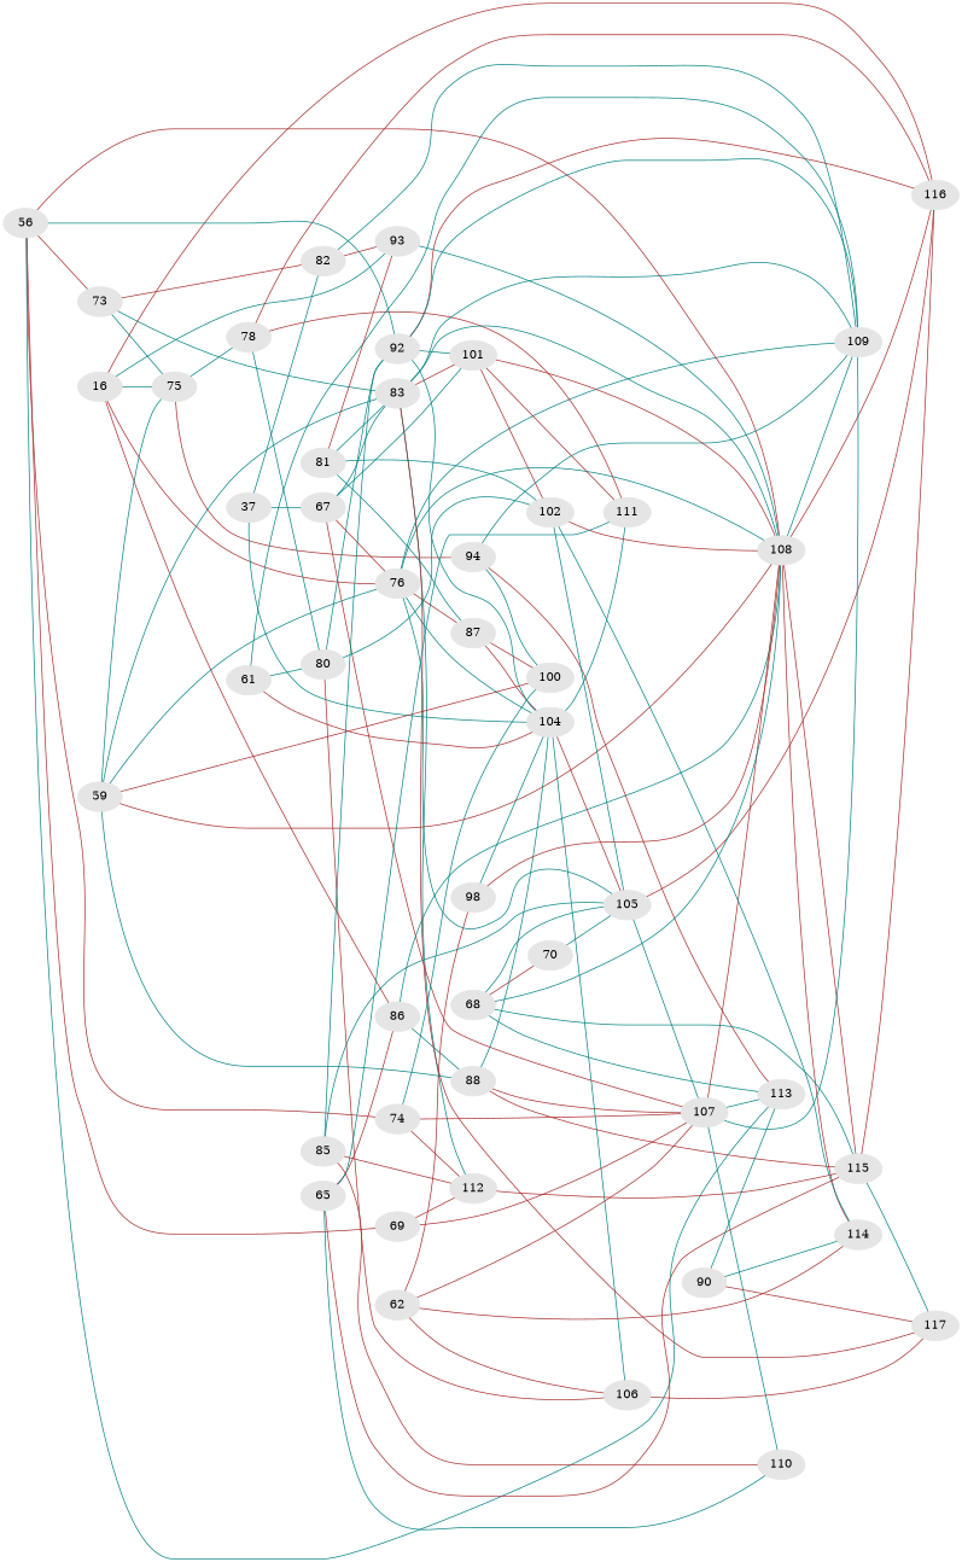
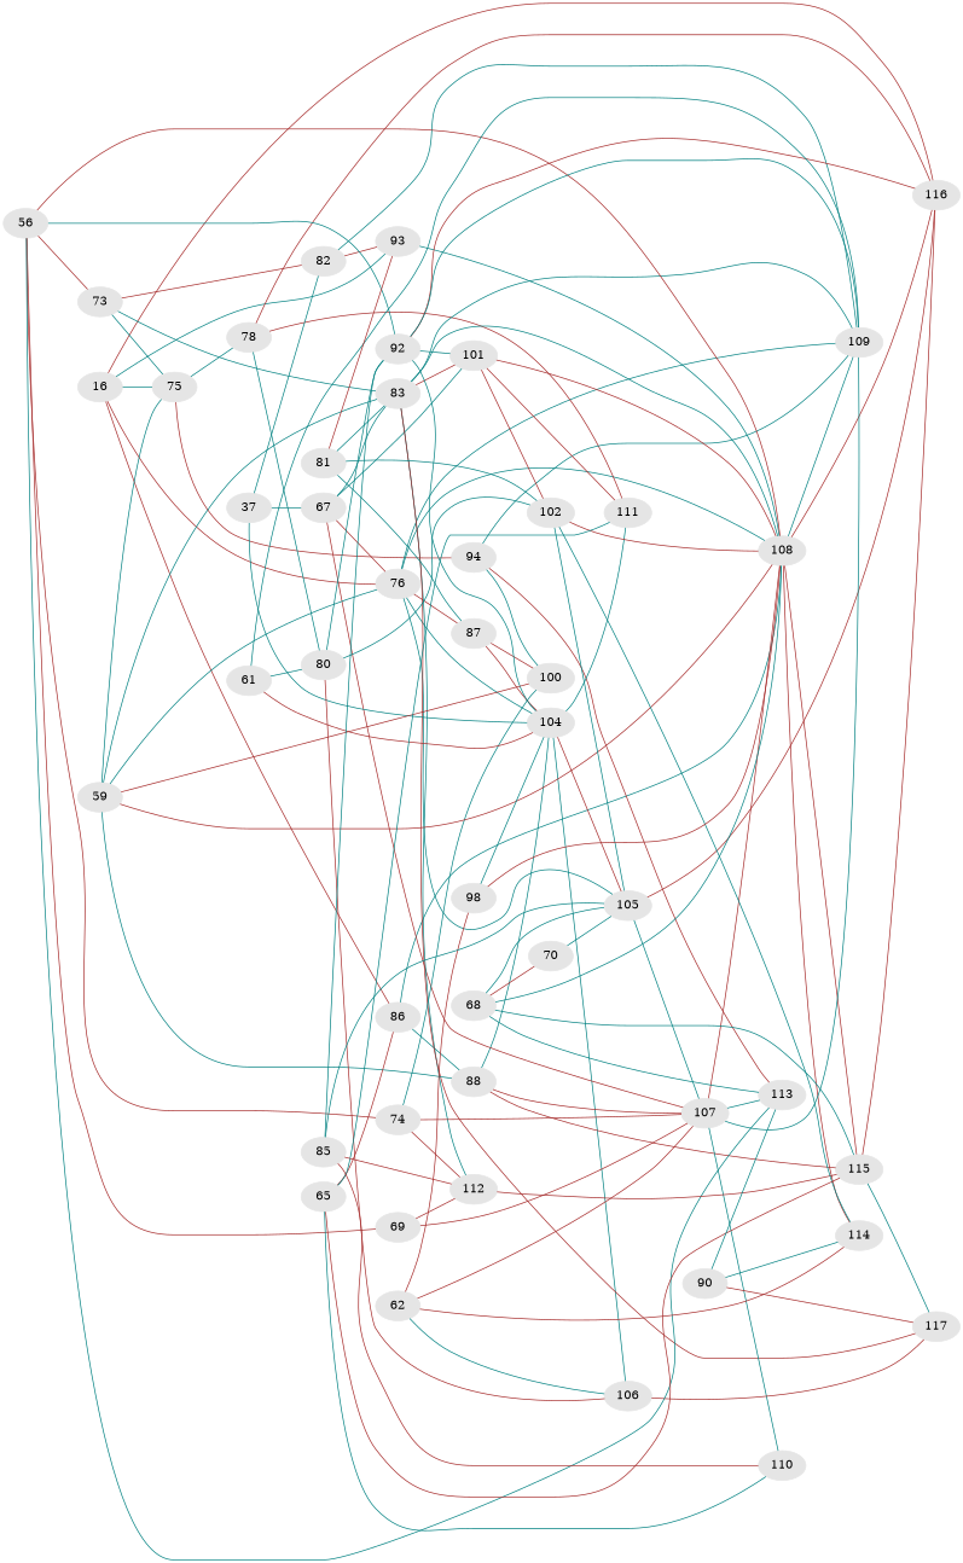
  graph {
    rankdir=LR
    node [color=gray90 style=filled]
    edge [color=teal]
    16 [super="+10"]
    75 [super="+23"]
    76 [super="+26+39"]
    86
    93
    116 [super="+103+77"]
    78
    94
    104 [super="+49+64"]
    108 [super="+97+84"]
    109 [super="+91+96"]
    105 [super="+57"]
    87
    88 [super="+44"]
    67 [super="+14"]
    83 [super="+11+66+31"]
    107 [super="+53"]
    101 [super="+19+71"]
    37
    82
    106
    111
    56 [super="+13+18+22"]
    69
    73
    74
    92 [super="+72"]
    113 [super="+20"]
    112 [super="+43"]
    100
    114
    115 [super="+63+50"]
    59 [super="+27"]
    117 [super="+34"]
    61 [super="+38"]
    80 [super="+47"]
    102 [super="+60+99"]
    62
    98
    110
    65
    68 [super="+5+46"]
    70
    81 [super="+15+36"]
    85 [super="+7"]
    90
    16 -- 75 [weight=2]
    16 -- 76 [color=brown]
    16 -- 86 [color=brown]
    16 -- 93
    16 -- 116 [color=brown]
    75 -- 78
    75 -- 94 [color=brown]
    76 -- 104
    76 -- 108 [weight=2]
    76 -- 109
    76 -- 105 [weight=2]
    76 -- 87 [color=brown]
    86 -- 108
    86 -- 88
    93 -- 108
    78 -- 116 [color=brown]
    78 -- 111 [color=brown]
    78 -- 80
    94 -- 109
    94 -- 113 [color=brown]
    94 -- 100
    104 -- 105 [color=brown]
    104 -- 106
    104 -- 111
    108 -- 116 [color=brown weight=2]
    108 -- 109 [weight=2]
    108 -- 114 [color=brown]
    108 -- 115 [color=brown weight=2]
    105 -- 116 [color=brown]
    105 -- 107 [weight=3]
    87 -- 104 [color=brown]
    87 -- 100 [color=brown]
    88 -- 104
    88 -- 107 [color=brown]
    88 -- 115 [color=brown weight=2]
    67 -- 76 [color=brown]
    67 -- 83
    67 -- 107 [color=brown]
    67 -- 101
    83 -- 108
    83 -- 109
    83 -- 101 [color=brown]
    83 -- 112
    83 -- 117 [color=brown weight=2]
    107 -- 108 [color=brown]
    107 -- 109 [weight=2]
    107 -- 113
    107 -- 110
    101 -- 108 [color=brown]
    101 -- 111 [color=brown]
    101 -- 102 [color=brown weight=2]
    37 -- 104
    37 -- 67 [weight=2]
    37 -- 82
    82 -- 93 [color=brown]
    82 -- 109
    106 -- 117 [color=brown]
    56 -- 108 [color=brown weight=4]
    56 -- 69 [color=brown]
    56 -- 73 [color=brown]
    56 -- 74 [color=brown]
    56 -- 92 [weight=2]
    56 -- 113
    69 -- 107 [color=brown weight=2]
    69 -- 112 [color=brown]
    73 -- 75
    73 -- 83
    73 -- 82 [color=brown]
    74 -- 107 [color=brown]
    74 -- 112 [color=brown]
    74 -- 100
    92 -- 116 [color=brown weight=2]
    92 -- 104
    92 -- 109
    92 -- 101 [weight=2]
    112 -- 115 [color=brown]
    115 -- 116 [color=brown]
    115 -- 117 [weight=2]
    59 -- 75
    59 -- 76
    59 -- 108 [color=brown weight=3]
    59 -- 88
    59 -- 83
    59 -- 100 [color=brown]
    61 -- 104 [color=brown weight=3]
    61 -- 109
    61 -- 80 [weight=2]
    80 -- 106 [color=brown]
    80 -- 92
    80 -- 102
    102 -- 108 [color=brown weight=4]
    102 -- 105 [weight=3]
    102 -- 114
    62 -- 107 [color=brown]
-   62 -- 106 [color=brown]
+   62 -- 106
    62 -- 114 [color=brown]
    62 -- 98 [color=brown]
    98 -- 104
    98 -- 108 [color=brown weight=2]
    65 -- 86 [color=brown]
    65 -- 111
    65 -- 115 [color=brown]
    65 -- 110
    68 -- 108 [weight=3]
    68 -- 105
    68 -- 113
    68 -- 115
    68 -- 70 [color=brown weight=2]
    70 -- 105 [weight=2]
    81 -- 93 [color=brown]
    81 -- 87
    81 -- 83 [weight=3]
    81 -- 102 [weight=3]
    85 -- 105
    85 -- 92
    85 -- 112 [color=brown weight=2]
    85 -- 110 [color=brown weight=2]
    90 -- 113 [weight=2]
    90 -- 114
    90 -- 117 [color=brown]
  }
